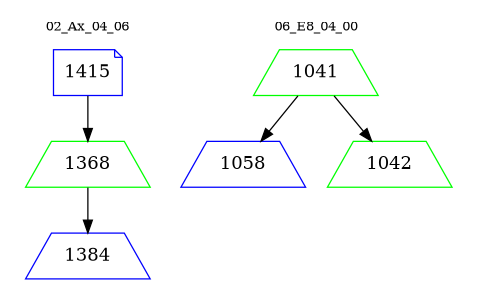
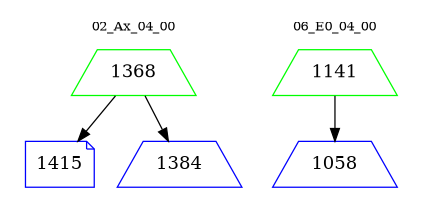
  digraph {
    node [color=green shape=trapezium]
    edge [color=black]
    n1 [label=1368]
    n2 [color=blue label=1415 shape=note]
    n3 [color=blue label=1384]
-   n4 [label=1041]
+   n4 [label=1141]
    n5 [color=blue label=1058]
-   n6 [label=1042]
    subgraph cluster_1 {
      color=white
      fontsize=10
-     label="02_Ax_04_06"
+     label="02_Ax_04_00"
      n1
      n2
      n3
    }
    subgraph cluster_2 {
      color=white
      fontsize=10
-     label="06_E8_04_00"
+     label="06_E0_04_00"
      n4
      n5
-     n6
    }
-   n2 -> n1
+   n1 -> n2
    n1 -> n3
    n4 -> n5
-   n4 -> n6
  }
